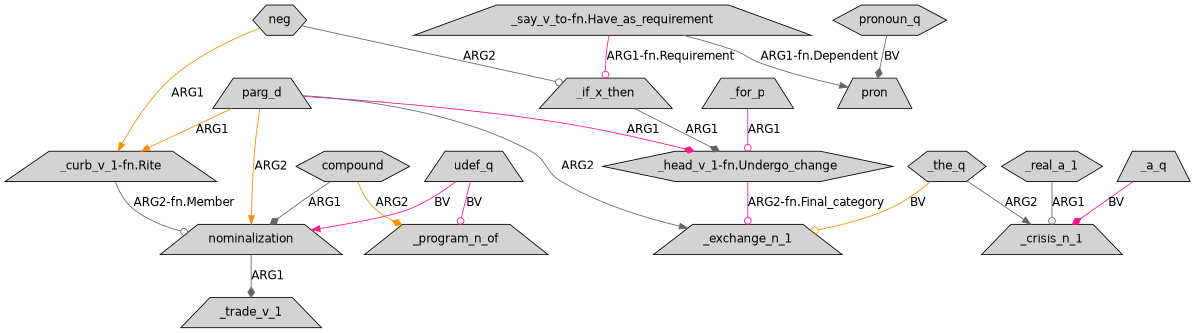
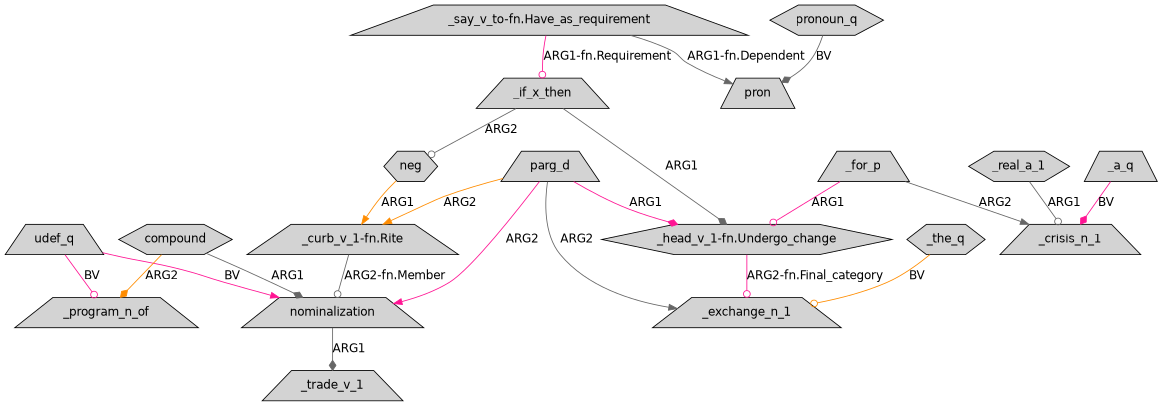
  digraph {
    fontname="DejaVu Sans"
    node [fontname="DejaVu Sans" shape=trapezium style=filled]
    edge [arrowhead=odot color=gray40 fontname="DejaVu Sans"]
    neg [shape=hexagon]
    _if_x_then
    "_head_v_1-fn.Undergo_change" [shape=hexagon]
    "_curb_v_1-fn.Rite"
    _exchange_n_1
    nominalization
    udef_q
    _program_n_of
    _trade_v_1
    _real_a_1 [shape=hexagon]
    _crisis_n_1
    parg_d
    _a_q
    pronoun_q [shape=hexagon]
    pron
    compound [shape=hexagon]
    _for_p
    "_say_v_to-fn.Have_as_requirement"
    _the_q [shape=hexagon]
    neg -> "_curb_v_1-fn.Rite" [arrowhead=normal color=darkorange label=ARG1]
-   neg -> _if_x_then [label=ARG2]
+   _if_x_then -> neg [label=ARG2]
    _if_x_then -> "_head_v_1-fn.Undergo_change" [arrowhead=diamond label=ARG1]
    "_head_v_1-fn.Undergo_change" -> _exchange_n_1 [color=deeppink label="ARG2-fn.Final_category"]
    "_curb_v_1-fn.Rite" -> nominalization [label="ARG2-fn.Member"]
    nominalization -> _trade_v_1 [arrowhead=diamond label=ARG1]
    udef_q -> nominalization [arrowhead=normal color=deeppink label=BV]
    udef_q -> _program_n_of [color=deeppink label=BV]
    _real_a_1 -> _crisis_n_1 [label=ARG1]
    parg_d -> "_head_v_1-fn.Undergo_change" [arrowhead=diamond color=deeppink label=ARG1]
-   parg_d -> "_curb_v_1-fn.Rite" [arrowhead=normal color=darkorange label=ARG1]
+   parg_d -> "_curb_v_1-fn.Rite" [arrowhead=normal color=darkorange label=ARG2]
    parg_d -> _exchange_n_1 [arrowhead=normal label=ARG2]
-   parg_d -> nominalization [arrowhead=normal color=darkorange label=ARG2]
+   parg_d -> nominalization [arrowhead=normal color=deeppink label=ARG2]
    _a_q -> _crisis_n_1 [arrowhead=diamond color=deeppink label=BV]
    pronoun_q -> pron [arrowhead=diamond label=BV]
    compound -> nominalization [arrowhead=diamond label=ARG1]
    compound -> _program_n_of [arrowhead=diamond color=darkorange label=ARG2]
    _for_p -> "_head_v_1-fn.Undergo_change" [color=deeppink label=ARG1]
-   _the_q -> _crisis_n_1 [arrowhead=normal label=ARG2]
+   _for_p -> _crisis_n_1 [arrowhead=normal label=ARG2]
    "_say_v_to-fn.Have_as_requirement" -> _if_x_then [color=deeppink label="ARG1-fn.Requirement"]
    "_say_v_to-fn.Have_as_requirement" -> pron [arrowhead=normal label="ARG1-fn.Dependent"]
    _the_q -> _exchange_n_1 [color=darkorange label=BV]
  }
